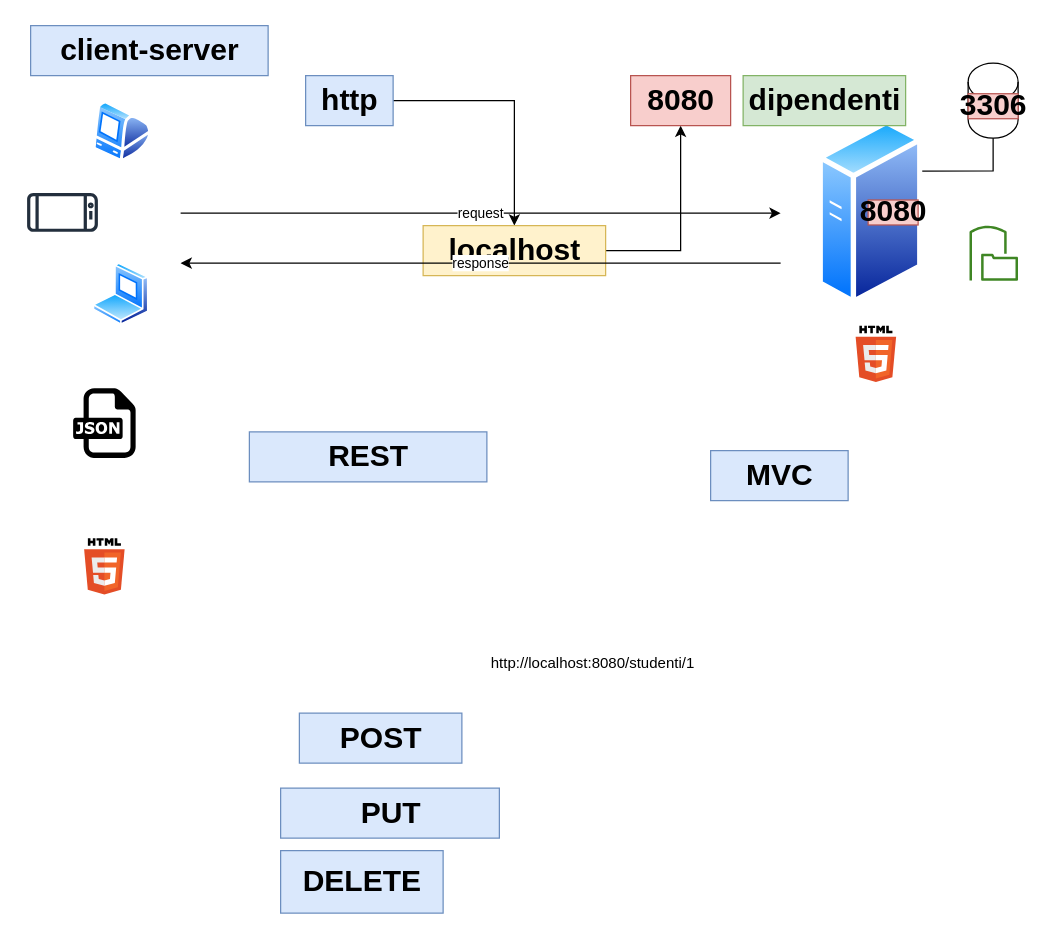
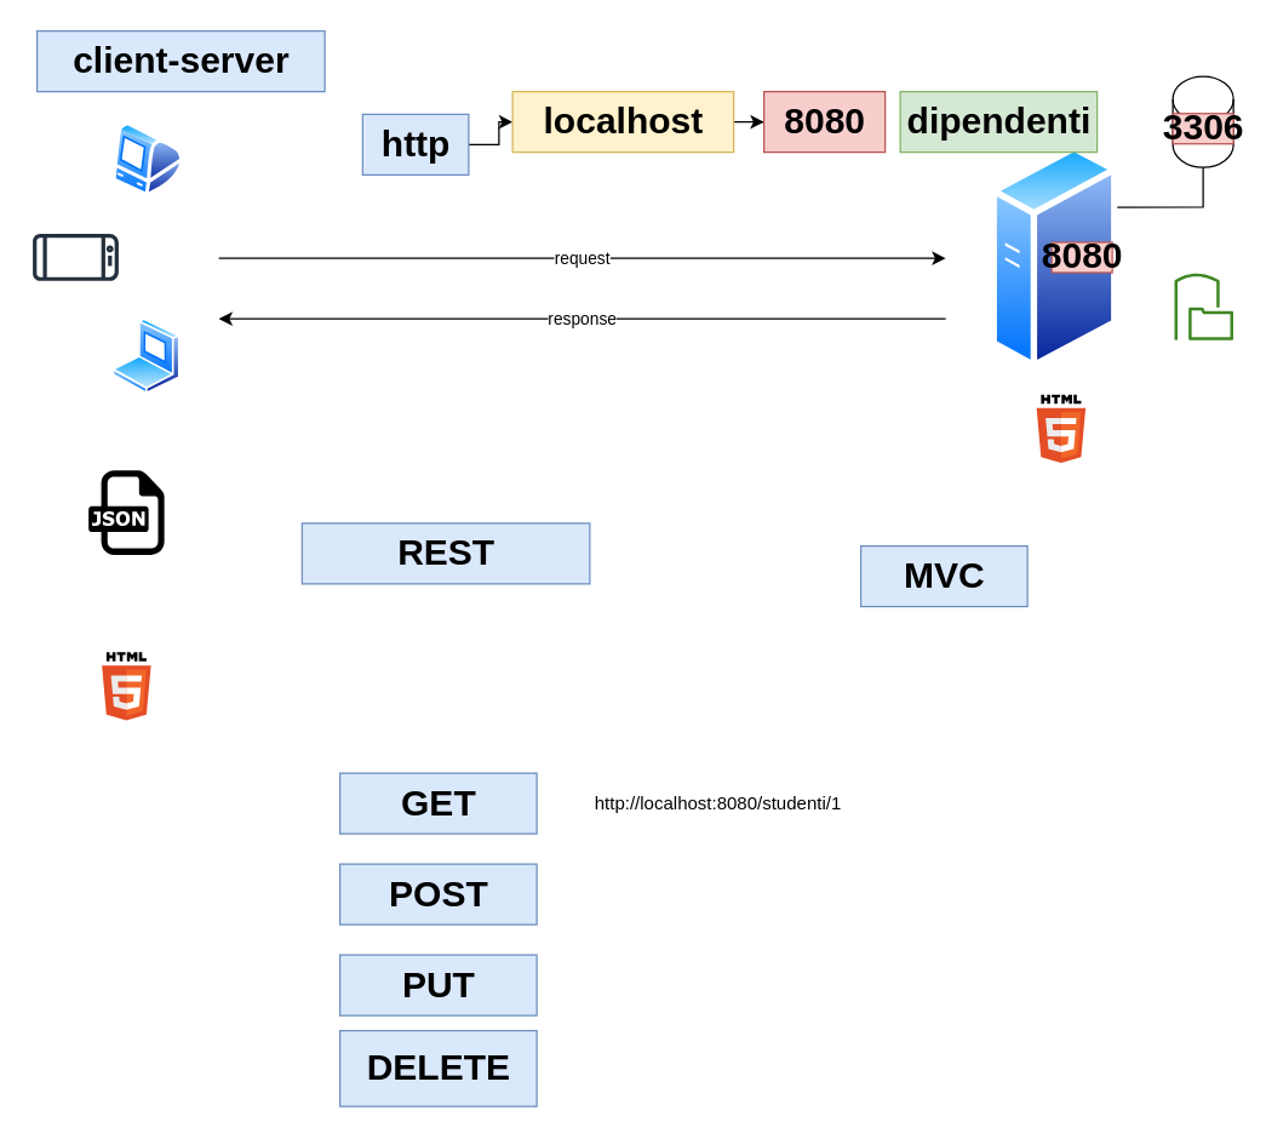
  <mxCell id="0" />
  <mxCell id="1" parent="0" />
  <mxCell id="2" value="client-server" style="text;strokeColor=#6c8ebf;fillColor=#dae8fc;html=1;fontSize=24;fontStyle=1;verticalAlign=middle;align=center;" vertex="1" parent="1"><mxGeometry x="24" y="20" width="190" height="40" as="geometry" /></mxCell>
  <mxCell id="3" value="" style="edgeStyle=orthogonalEdgeStyle;rounded=0;orthogonalLoop=1;jettySize=auto;html=1;" edge="1" parent="1" source="4" target="6"><mxGeometry relative="1" as="geometry" /></mxCell>
- <mxCell id="4" value="http" style="text;strokeColor=#6c8ebf;fillColor=#dae8fc;html=1;fontSize=24;fontStyle=1;verticalAlign=middle;align=center;" vertex="1" parent="1"><mxGeometry x="244" y="60" width="70" height="40" as="geometry" /></mxCell>
+ <mxCell id="4" value="http" style="text;strokeColor=#6c8ebf;fillColor=#dae8fc;html=1;fontSize=24;fontStyle=1;verticalAlign=middle;align=center;" vertex="1" parent="1"><mxGeometry x="239" y="75" width="70" height="40" as="geometry" /></mxCell>
  <mxCell id="5" value="" style="edgeStyle=orthogonalEdgeStyle;rounded=0;orthogonalLoop=1;jettySize=auto;html=1;" edge="1" parent="1" source="6" target="7"><mxGeometry relative="1" as="geometry" /></mxCell>
- <mxCell id="6" value="localhost" style="text;strokeColor=#d6b656;fillColor=#fff2cc;html=1;fontSize=24;fontStyle=1;verticalAlign=middle;align=center;" vertex="1" parent="1"><mxGeometry x="338" y="180" width="146" height="40" as="geometry" /></mxCell>
+ <mxCell id="6" value="localhost" style="text;strokeColor=#d6b656;fillColor=#fff2cc;html=1;fontSize=24;fontStyle=1;verticalAlign=middle;align=center;" vertex="1" parent="1"><mxGeometry x="338" y="60" width="146" height="40" as="geometry" /></mxCell>
  <mxCell id="7" value="8080" style="text;strokeColor=#b85450;fillColor=#f8cecc;html=1;fontSize=24;fontStyle=1;verticalAlign=middle;align=center;" vertex="1" parent="1"><mxGeometry x="504" y="60" width="80" height="40" as="geometry" /></mxCell>
  <mxCell id="8" value="" style="aspect=fixed;perimeter=ellipsePerimeter;html=1;align=center;shadow=0;dashed=0;spacingTop=3;image;image=img/lib/active_directory/mac_client.svg;" vertex="1" parent="1"><mxGeometry x="74" y="80" width="47" height="50" as="geometry" /></mxCell>
  <mxCell id="9" value="" style="sketch=0;outlineConnect=0;fontColor=#232F3E;gradientColor=none;fillColor=#232F3D;strokeColor=none;dashed=0;verticalLabelPosition=bottom;verticalAlign=top;align=center;html=1;fontSize=12;fontStyle=0;aspect=fixed;pointerEvents=1;shape=mxgraph.aws4.mobile_client;direction=south;" vertex="1" parent="1"><mxGeometry x="20.01" y="153.99" width="58.98" height="31" as="geometry" /></mxCell>
  <mxCell id="10" value="" style="aspect=fixed;perimeter=ellipsePerimeter;html=1;align=center;shadow=0;dashed=0;spacingTop=3;image;image=img/lib/active_directory/laptop_client.svg;" vertex="1" parent="1"><mxGeometry x="74" y="210" width="45" height="50" as="geometry" /></mxCell>
  <mxCell id="11" value="request" style="endArrow=classic;html=1;rounded=0;" edge="1" parent="1"><mxGeometry width="50" height="50" relative="1" as="geometry"><mxPoint x="144" y="170" as="sourcePoint" /><mxPoint x="624" y="170" as="targetPoint" /></mxGeometry></mxCell>
  <mxCell id="12" style="edgeStyle=orthogonalEdgeStyle;rounded=0;orthogonalLoop=1;jettySize=auto;html=1;exitX=1;exitY=0.25;exitDx=0;exitDy=0;entryX=0.5;entryY=1;entryDx=0;entryDy=0;" edge="1" parent="1" source="13" target="18"><mxGeometry relative="1" as="geometry" /></mxCell>
  <mxCell id="13" value="" style="aspect=fixed;perimeter=ellipsePerimeter;html=1;align=center;shadow=0;dashed=0;spacingTop=3;image;image=img/lib/active_directory/generic_server.svg;" vertex="1" parent="1"><mxGeometry x="654" y="94.49" width="84" height="150" as="geometry" /></mxCell>
  <mxCell id="14" value="response" style="endArrow=classic;html=1;rounded=0;" edge="1" parent="1"><mxGeometry width="50" height="50" relative="1" as="geometry"><mxPoint x="624" y="210" as="sourcePoint" /><mxPoint x="144" y="210" as="targetPoint" /></mxGeometry></mxCell>
  <mxCell id="15" value="" style="shape=cylinder3;whiteSpace=wrap;html=1;boundedLbl=1;backgroundOutline=1;size=15;" vertex="1" parent="1"><mxGeometry x="774" y="50" width="40" height="60" as="geometry" /></mxCell>
  <mxCell id="16" value="" style="sketch=0;outlineConnect=0;fontColor=#232F3E;gradientColor=none;fillColor=#3F8624;strokeColor=none;dashed=0;verticalLabelPosition=bottom;verticalAlign=top;align=center;html=1;fontSize=12;fontStyle=0;aspect=fixed;pointerEvents=1;shape=mxgraph.aws4.file_gateway;" vertex="1" parent="1"><mxGeometry x="775" y="180" width="39" height="44.09" as="geometry" /></mxCell>
  <mxCell id="17" value="8080" style="text;strokeColor=#b85450;fillColor=#f8cecc;html=1;fontSize=24;fontStyle=1;verticalAlign=middle;align=center;" vertex="1" parent="1"><mxGeometry x="694" y="159.49" width="40" height="20" as="geometry" /></mxCell>
  <mxCell id="18" value="3306" style="text;strokeColor=#b85450;fillColor=#f8cecc;html=1;fontSize=24;fontStyle=1;verticalAlign=middle;align=center;" vertex="1" parent="1"><mxGeometry x="774" y="74.49" width="40" height="20" as="geometry" /></mxCell>
  <mxCell id="19" value="" style="dashed=0;outlineConnect=0;html=1;align=center;labelPosition=center;verticalLabelPosition=bottom;verticalAlign=top;shape=mxgraph.weblogos.html5" vertex="1" parent="1"><mxGeometry x="66.8" y="430" width="32.4" height="45" as="geometry" /></mxCell>
  <mxCell id="20" value="" style="dashed=0;outlineConnect=0;html=1;align=center;labelPosition=center;verticalLabelPosition=bottom;verticalAlign=top;shape=mxgraph.weblogos.json" vertex="1" parent="1"><mxGeometry x="58" y="310" width="50" height="55.8" as="geometry" /></mxCell>
  <mxCell id="21" value="" style="shape=image;html=1;verticalAlign=top;verticalLabelPosition=bottom;labelBackgroundColor=#ffffff;imageAspect=0;aspect=fixed;image=https://cdn4.iconfinder.com/data/icons/scripting-and-programming-languages/512/js-128.png" vertex="1" parent="1"><mxGeometry x="54" y="365.8" width="58" height="58" as="geometry" /></mxCell>
  <mxCell id="22" value="REST" style="text;strokeColor=#6c8ebf;fillColor=#dae8fc;html=1;fontSize=24;fontStyle=1;verticalAlign=middle;align=center;" vertex="1" parent="1"><mxGeometry x="199" y="345" width="190" height="40" as="geometry" /></mxCell>
  <mxCell id="23" value="" style="dashed=0;outlineConnect=0;html=1;align=center;labelPosition=center;verticalLabelPosition=bottom;verticalAlign=top;shape=mxgraph.weblogos.html5" vertex="1" parent="1"><mxGeometry x="684" y="260" width="32.4" height="45" as="geometry" /></mxCell>
  <mxCell id="24" value="MVC" style="text;strokeColor=#6c8ebf;fillColor=#dae8fc;html=1;fontSize=24;fontStyle=1;verticalAlign=middle;align=center;" vertex="1" parent="1"><mxGeometry x="568" y="360" width="110" height="40" as="geometry" /></mxCell>
- <mxCell id="26" value="POST" style="text;strokeColor=#6c8ebf;fillColor=#dae8fc;html=1;fontSize=24;fontStyle=1;verticalAlign=middle;align=center;" vertex="1" parent="1"><mxGeometry x="239" y="570" width="130" height="40" as="geometry" /></mxCell>
- <mxCell id="27" value="PUT" style="text;strokeColor=#6c8ebf;fillColor=#dae8fc;html=1;fontSize=24;fontStyle=1;verticalAlign=middle;align=center;" vertex="1" parent="1"><mxGeometry x="224" y="630" width="175" height="40" as="geometry" /></mxCell>
+ <mxCell id="25" value="GET" style="text;strokeColor=#6c8ebf;fillColor=#dae8fc;html=1;fontSize=24;fontStyle=1;verticalAlign=middle;align=center;" vertex="1" parent="1"><mxGeometry x="224" y="510" width="130" height="40" as="geometry" /></mxCell>
+ <mxCell id="26" value="POST" style="text;strokeColor=#6c8ebf;fillColor=#dae8fc;html=1;fontSize=24;fontStyle=1;verticalAlign=middle;align=center;" vertex="1" parent="1"><mxGeometry x="224" y="570" width="130" height="40" as="geometry" /></mxCell>
+ <mxCell id="27" value="PUT" style="text;strokeColor=#6c8ebf;fillColor=#dae8fc;html=1;fontSize=24;fontStyle=1;verticalAlign=middle;align=center;" vertex="1" parent="1"><mxGeometry x="224" y="630" width="130" height="40" as="geometry" /></mxCell>
  <mxCell id="28" value="DELETE" style="text;strokeColor=#6c8ebf;fillColor=#dae8fc;html=1;fontSize=24;fontStyle=1;verticalAlign=middle;align=center;" vertex="1" parent="1"><mxGeometry x="224" y="680" width="130" height="50" as="geometry" /></mxCell>
  <mxCell id="29" value="http://localhost:8080/studenti/1" style="text;html=1;strokeColor=none;fillColor=none;align=center;verticalAlign=middle;whiteSpace=wrap;rounded=0;" vertex="1" parent="1"><mxGeometry x="444" y="515" width="60" height="30" as="geometry" /></mxCell>
  <mxCell id="30" value="dipendenti" style="text;strokeColor=#82b366;fillColor=#d5e8d4;html=1;fontSize=24;fontStyle=1;verticalAlign=middle;align=center;" vertex="1" parent="1"><mxGeometry x="594" y="60" width="130" height="40" as="geometry" /></mxCell>
